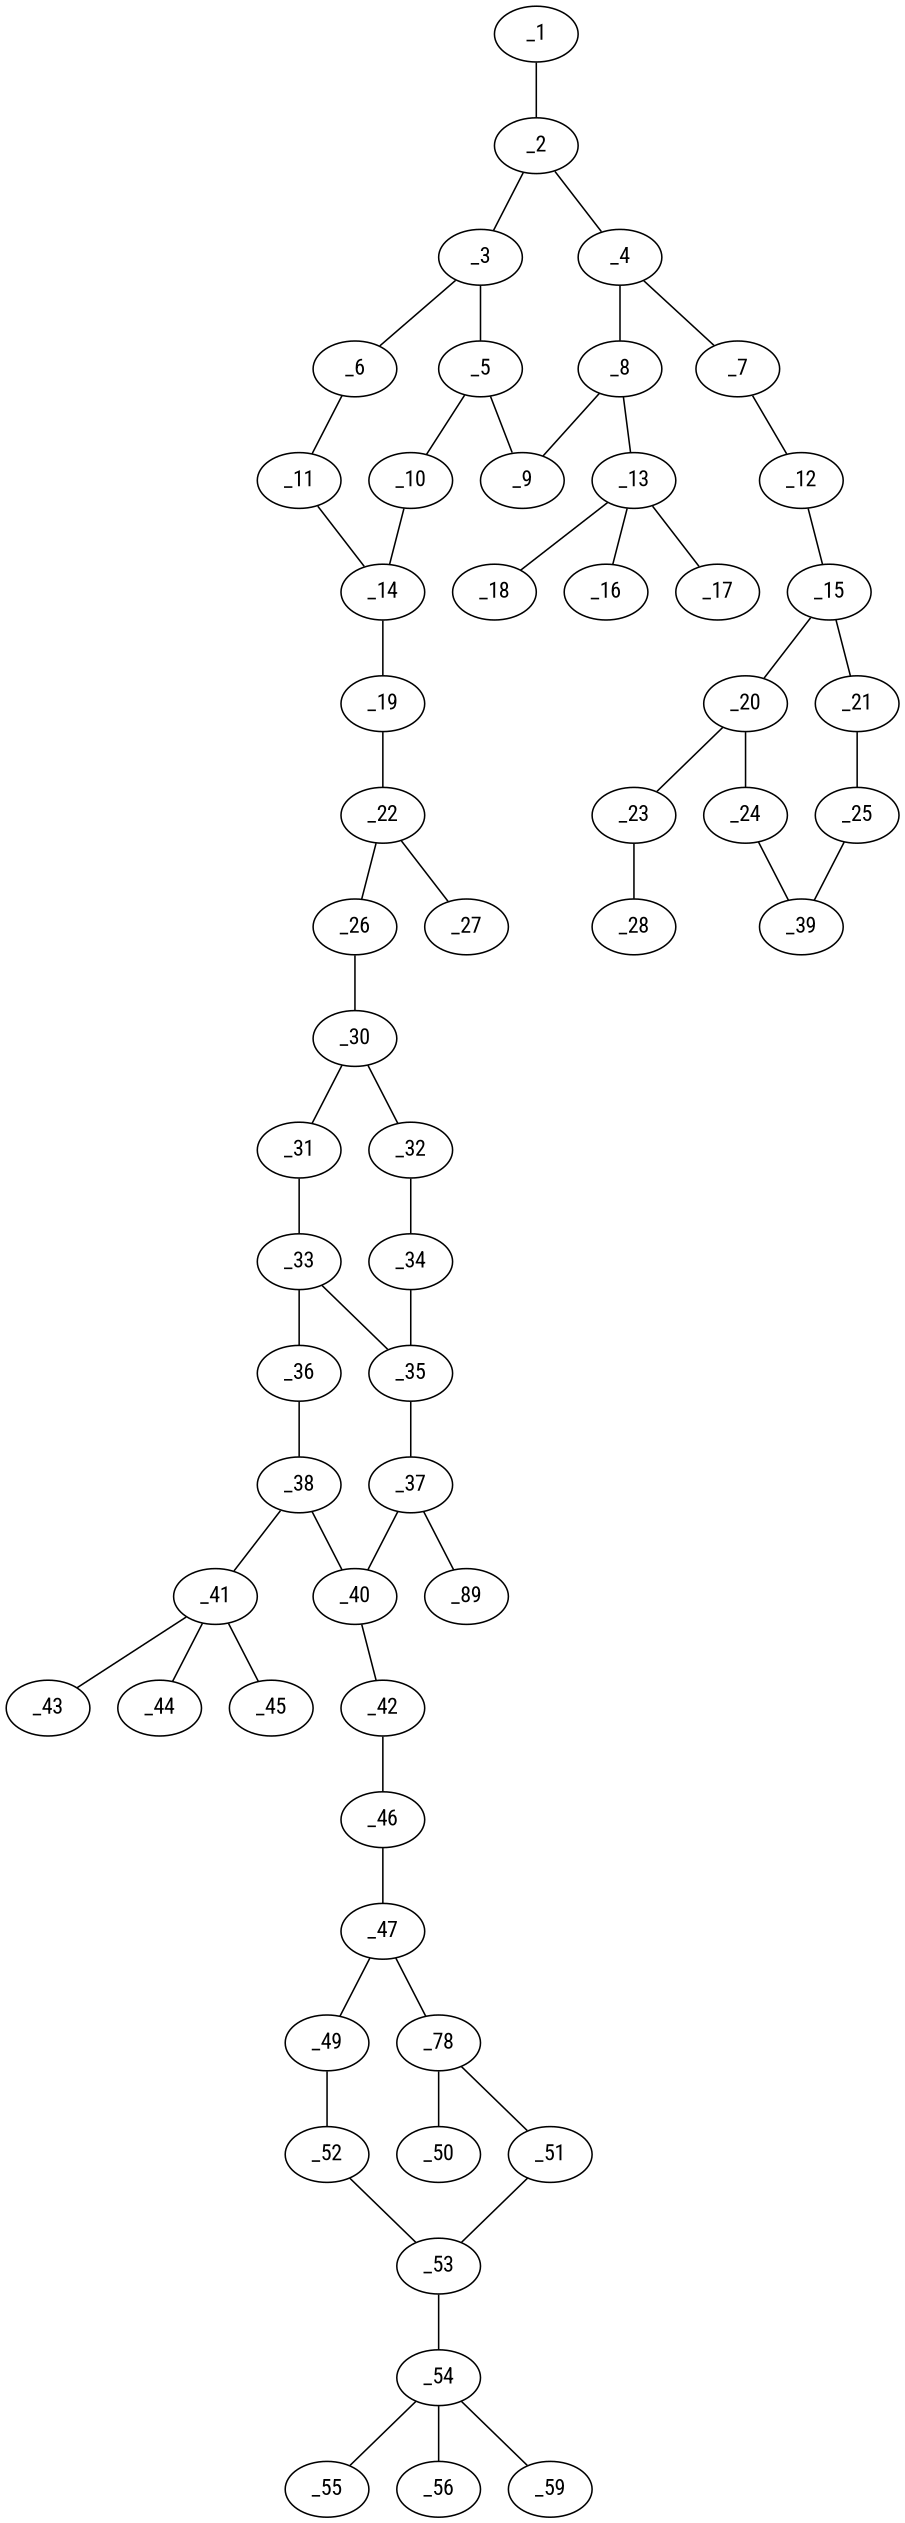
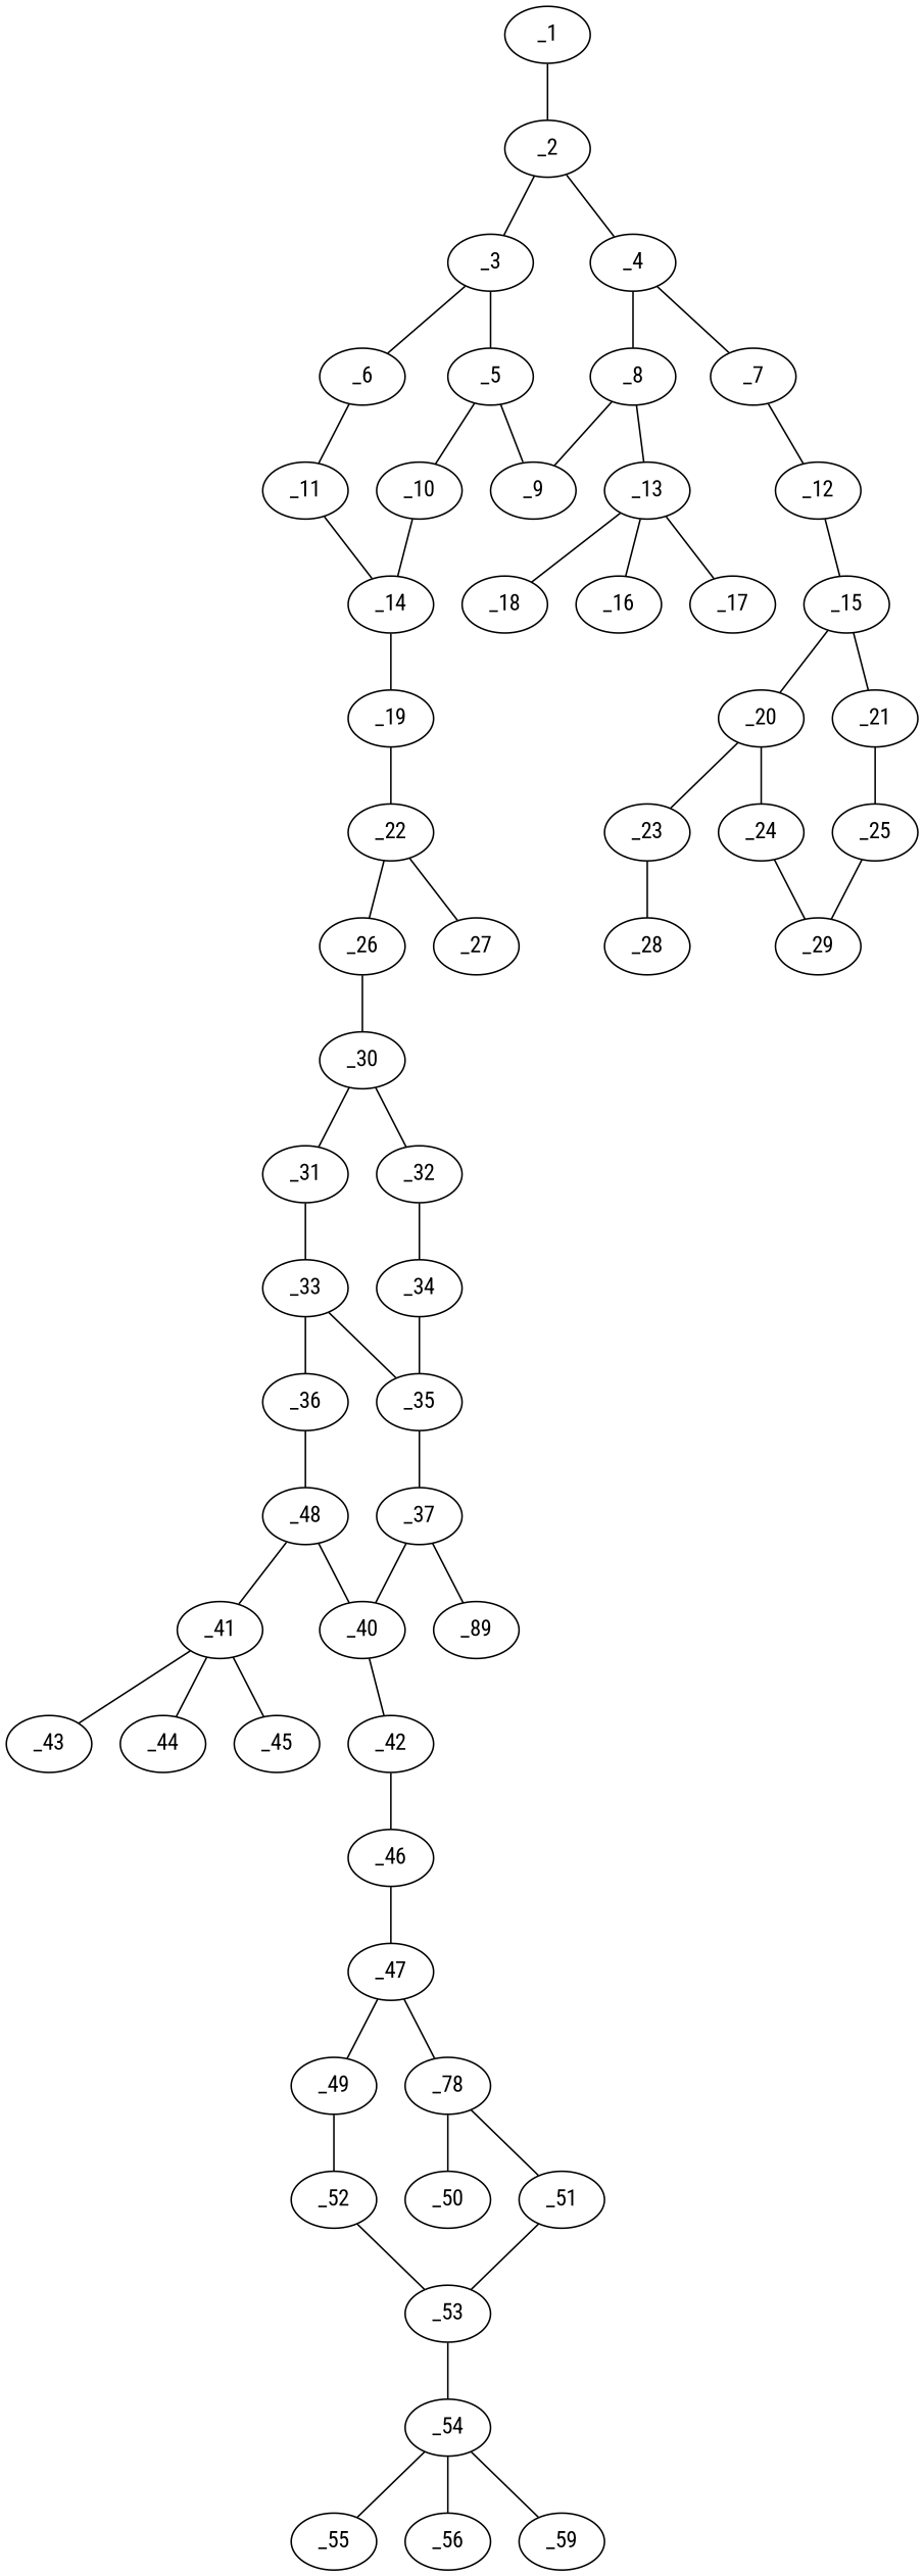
  graph {
    fontname="Roboto Condensed"
    node [charge=0 chem=1 fontname="Roboto Condensed" symbol="C  " x=6.3301 y=0.5]
    edge [fontname="Roboto Condensed" valence=1]
    _1 [chem=2 symbol="O  " y=-0.5]
    _2
    _3 [x=7.1962 y=1]
    _4 [x=5.4641 y=1]
    _5 [x=7.1962 y=2]
    _6 [x=8.0622]
    _7 [chem=4 symbol="N  " x=4.5981]
    _8 [x=5.4641 y=2]
    _9 [y=2.5]
    _10 [x=8.0622 y=2.5]
    _11 [x=8.9282 y=1]
    _12 [chem=4 symbol="N  " x=4.5981 y=-0.5]
    _13 [chem=5 symbol="S  " x=4.5981 y=2.5]
    _14 [x=8.9282 y=2]
    _15 [x=3.7321 y=-1]
    _16 [chem=2 symbol="O  " x=3.7321 y=3]
    _17 [chem=2 symbol="O  " x=4.0981 y=1.634]
    _18 [chem=2 symbol="O  " x=5.0981 y=3.3661]
    _19 [chem=4 symbol="N  " x=9.7942 y=2.5]
    _20 [x=2.866 y=-0.5]
    _21 [x=3.7321 y=-2]
    _22 [x=10.6603 y=2]
    _23 [chem=2 symbol="O  " x=2.866]
    _24 [x=2 y=-1]
    _25 [x=2.866 y=-2.5]
    _26 [chem=4 symbol="N  " x=11.5263 y=2.5]
    _27 [chem=2 symbol="O  " x=10.6603 y=1]
    _28 [x=2 y=1]
-   _29 [x=2 y=-2 label=_39]
+   _29 [x=2 y=-2]
    _30 [x=12.3923 y=2]
    _31 [x=13.2583 y=2.5]
    _32 [x=12.3923 y=1]
    _33 [x=14.1244 y=2]
    _34 [x=13.2583]
    _35 [x=14.1244 y=1]
    _36 [x=14.9904 y=2.5]
    _37 [x=14.9904]
-   _38 [x=15.8564 y=2]
+   _38 [x=15.8564 y=2 label=_48]
    n39 [chem=2 label=_89 symbol="O  " x=14.9904 y=-0.5]
    _40 [x=15.8564 y=1]
    _41 [chem=5 symbol="S  " x=16.7224 y=2.5]
    _42 [chem=4 symbol="N  " x=16.7224]
    _43 [chem=2 symbol="O  " x=17.5885 y=3]
    _44 [chem=2 symbol="O  " x=17.2224 y=1.634]
    _45 [chem=2 symbol="O  " x=16.2225 y=3.366]
    _46 [chem=4 symbol="N  " x=16.7224 y=-0.5]
    _47 [x=17.5885 y=-1]
    n48 [label=_78 x=18.4545 y=-0.5]
    _49 [x=17.5885 y=-2]
    _50 [x=18.4545]
    _51 [x=19.3205 y=-1]
    _52 [x=18.4545 y=-2.5]
    _53 [x=19.3205 y=-2]
    _54 [chem=5 symbol="S  " x=20.1865 y=-2.5]
    _55 [chem=2 symbol="O  " x=21.0526 y=-3]
    _56 [chem=2 symbol="O  " x=20.6865 y=-1.634]
    n57 [chem=2 label=_59 symbol="O  " x=19.6865 y=-3.3661]
    _1 -- _2
    _2 -- _3 [valence=2]
    _2 -- _4
    _3 -- _5
    _3 -- _6
    _4 -- _7
    _4 -- _8 [valence=2]
    _5 -- _9 [valence=2]
    _5 -- _10
    _6 -- _11 [valence=2]
    _7 -- _12 [valence=2]
    _8 -- _9
    _8 -- _13
    _10 -- _14 [valence=2]
    _11 -- _14
    _12 -- _15
    _13 -- _16 [valence=2]
    _13 -- _17 [valence=2]
    _13 -- _18
    _14 -- _19
    _15 -- _20 [valence=2]
    _15 -- _21
    _19 -- _22
    _20 -- _23
    _20 -- _24
    _21 -- _25 [valence=2]
    _22 -- _26
    _22 -- _27 [valence=2]
    _23 -- _28
    _24 -- _29 [valence=2]
    _25 -- _29
    _26 -- _30
    _30 -- _31 [valence=2]
    _30 -- _32
    _31 -- _33
    _32 -- _34 [valence=2]
    _33 -- _35 [valence=2]
    _33 -- _36
    _34 -- _35
    _35 -- _37
    _36 -- _38 [valence=2]
    _37 -- n39
    _37 -- _40 [valence=2]
    _38 -- _40
    _38 -- _41
    _40 -- _42
    _41 -- _43 [valence=2]
    _41 -- _44 [valence=2]
    _41 -- _45
    _42 -- _46 [valence=2]
    _46 -- _47
    _47 -- n48 [valence=2]
    _47 -- _49
    n48 -- _50
    n48 -- _51
    _49 -- _52 [valence=2]
    _51 -- _53 [valence=2]
    _52 -- _53
    _53 -- _54
    _54 -- _55 [valence=2]
    _54 -- _56 [valence=2]
    _54 -- n57
  }
